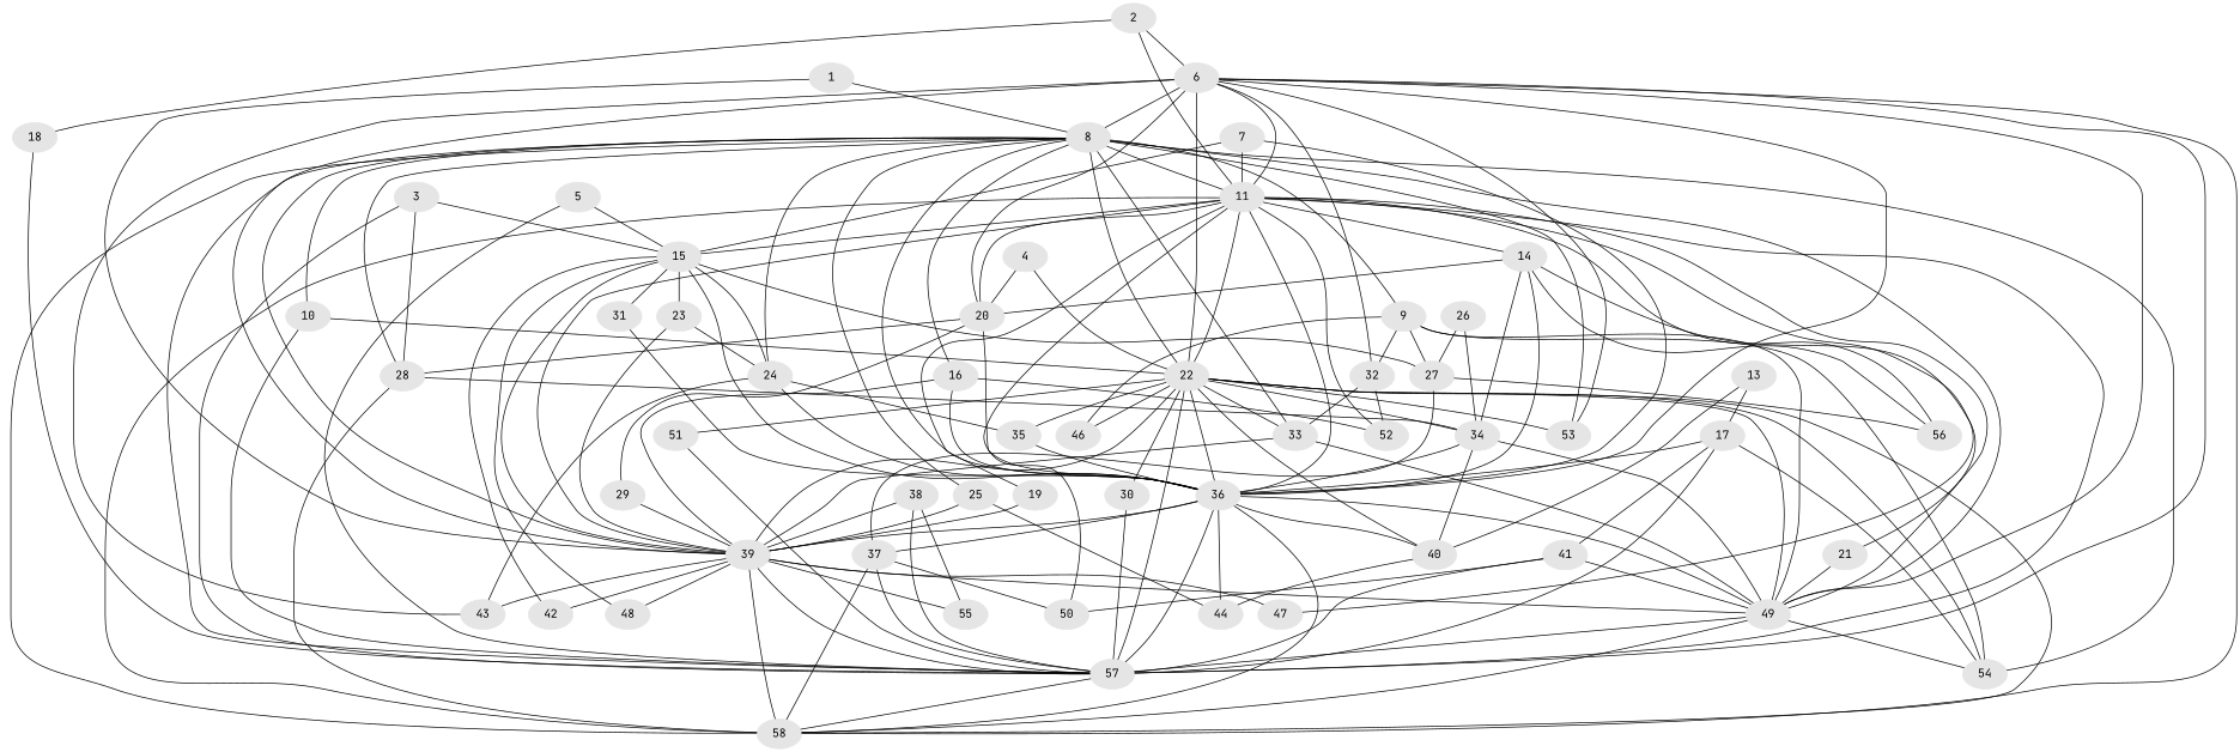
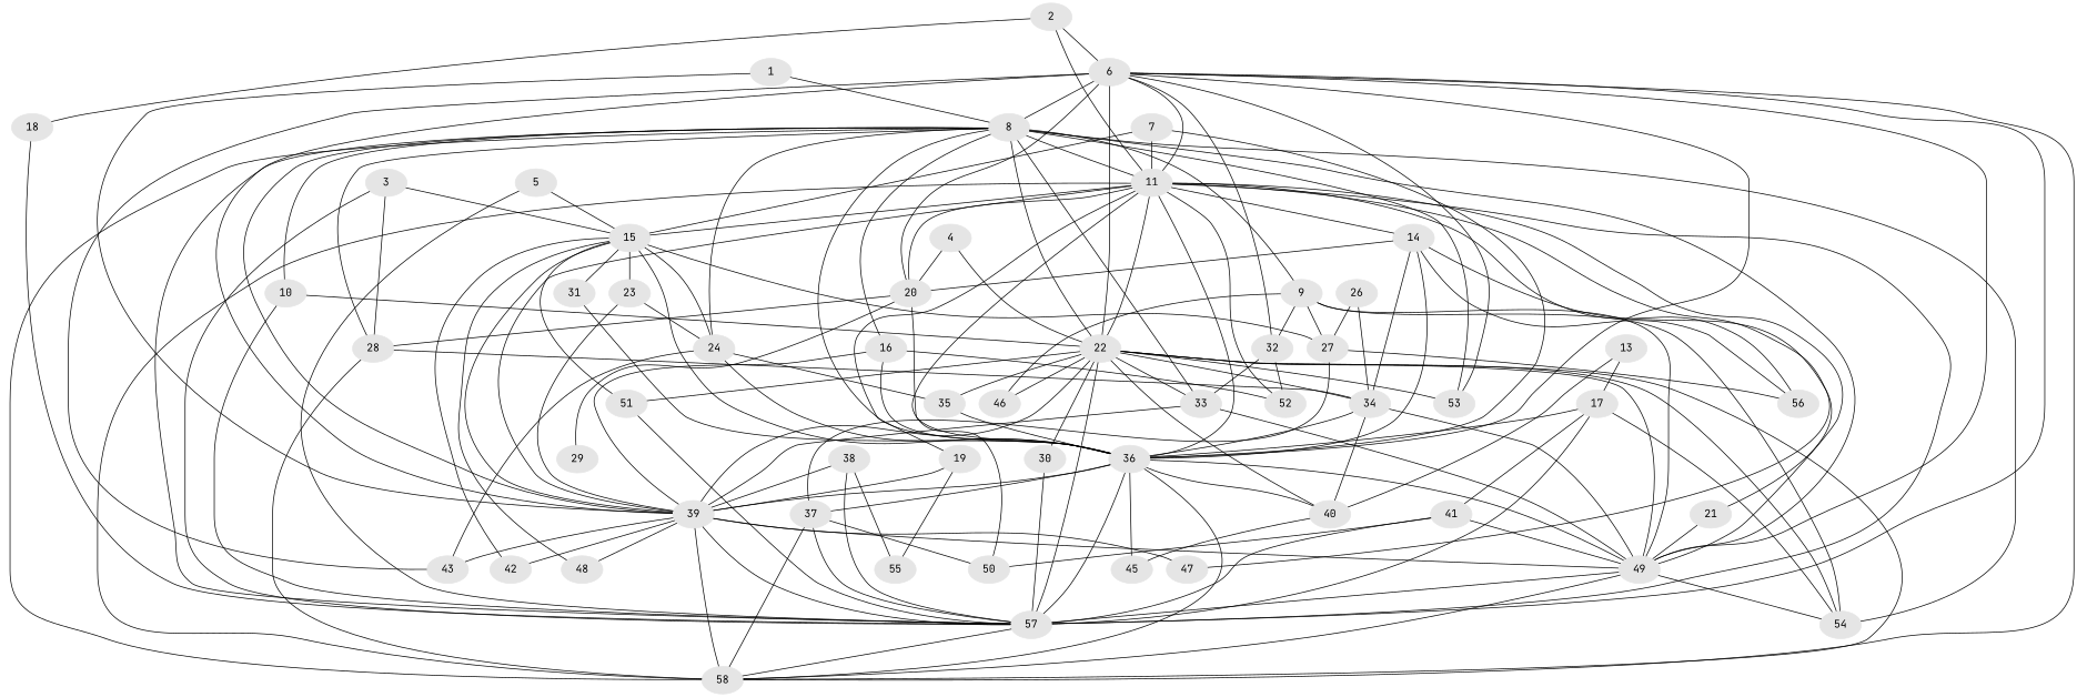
  graph {
    fontname="JetBrains Mono"
    node [color=gray90 fontname="JetBrains Mono" style=filled]
    edge [fontname="JetBrains Mono" weight=1.0]
    1
    8
    39
    11
    28
    57
    22
    36
    49
    53
    58
    9
    10
    16
    24
-   25
    33
    54
    43
    47
    42
    48
    55
    2
    6
    18
    20
    32
    15
    14
    19
    50
    52
    56
    3
    27
    23
    31
    51
    34
    4
    29
    46
    40
    30
    35
    5
-   44
+   44 [label=45]
    37
    7
    21
    13
    17
    41
    26
    38
    1 -- 8
    1 -- 39
    8 -- 39
    8 -- 11
    8 -- 28
    8 -- 57
    8 -- 22 [weight=2.0]
    8 -- 36 [weight=2.0]
    8 -- 49 [weight=2.0]
    8 -- 53
    8 -- 58 [weight=2.0]
    8 -- 9
    8 -- 10
    8 -- 16
    8 -- 24
-   8 -- 25
    8 -- 33
    8 -- 54
    39 -- 57
    39 -- 49
    39 -- 58 [weight=2.0]
    39 -- 43
    39 -- 47
    39 -- 42
    39 -- 48
-   39 -- 55 [weight=2.0]
+   19 -- 55 [weight=2.0]
    11 -- 39
    11 -- 57
    11 -- 22
    11 -- 36 [weight=2.0]
    11 -- 49
    11 -- 58 [weight=3.0]
    11 -- 47
    11 -- 20
    11 -- 15
    11 -- 14
    11 -- 19
    11 -- 50
    11 -- 52
    11 -- 56
    28 -- 58
    28 -- 34
    57 -- 58
    22 -- 39
    22 -- 57
-   22 -- 36 [weight=3.0]
    22 -- 49
    22 -- 53 [weight=2.0]
    22 -- 58
    22 -- 33
    22 -- 54
    22 -- 51
    22 -- 34
    22 -- 46
    22 -- 40
    22 -- 30
    22 -- 35
    36 -- 39 [weight=2.0]
    36 -- 57 [weight=3.0]
    36 -- 49 [weight=2.0]
    36 -- 58 [weight=4.0]
    36 -- 40
    36 -- 44
    36 -- 37
    49 -- 57
    49 -- 58
    49 -- 54
    9 -- 49
    9 -- 54
    9 -- 32
    9 -- 27
    9 -- 46
    10 -- 57
    10 -- 22 [weight=2.0]
    16 -- 39
    16 -- 36
    16 -- 52
    24 -- 36
    24 -- 43
    24 -- 35
-   25 -- 39
-   25 -- 44
    33 -- 39
    33 -- 49
    2 -- 11
    2 -- 6
    2 -- 18
    6 -- 8 [weight=4.0]
    6 -- 39 [weight=2.0]
    6 -- 11
    6 -- 57 [weight=2.0]
    6 -- 22
    6 -- 36 [weight=2.0]
    6 -- 49
    6 -- 53
    6 -- 58
    6 -- 43
    6 -- 20
    6 -- 32
    18 -- 57
    20 -- 28
    20 -- 36 [weight=2.0]
    20 -- 29
    32 -- 33
    32 -- 52
    15 -- 39
    15 -- 36
    15 -- 24
    15 -- 42
    15 -- 48
    15 -- 27
    15 -- 23 [weight=3.0]
    15 -- 31
+   15 -- 51
    14 -- 36
    14 -- 20
    14 -- 56
    14 -- 34
    14 -- 21
    19 -- 39
    3 -- 28
    3 -- 57
    3 -- 15
    27 -- 56
    27 -- 37
    23 -- 39
    23 -- 24
    31 -- 36
    51 -- 57
    34 -- 36
    34 -- 49
    34 -- 40
    4 -- 22
    4 -- 20
-   29 -- 39
    40 -- 44
    30 -- 57
    35 -- 36
    5 -- 57
    5 -- 15
    37 -- 57
    37 -- 58
    37 -- 50
    7 -- 11
    7 -- 36
    7 -- 15
    21 -- 49 [weight=2.0]
    13 -- 40
    13 -- 17
    17 -- 57
    17 -- 36
    17 -- 54
    17 -- 41 [weight=2.0]
    41 -- 57
    41 -- 49
    41 -- 50
    26 -- 27
    26 -- 34
    38 -- 39
    38 -- 57
    38 -- 55
  }
